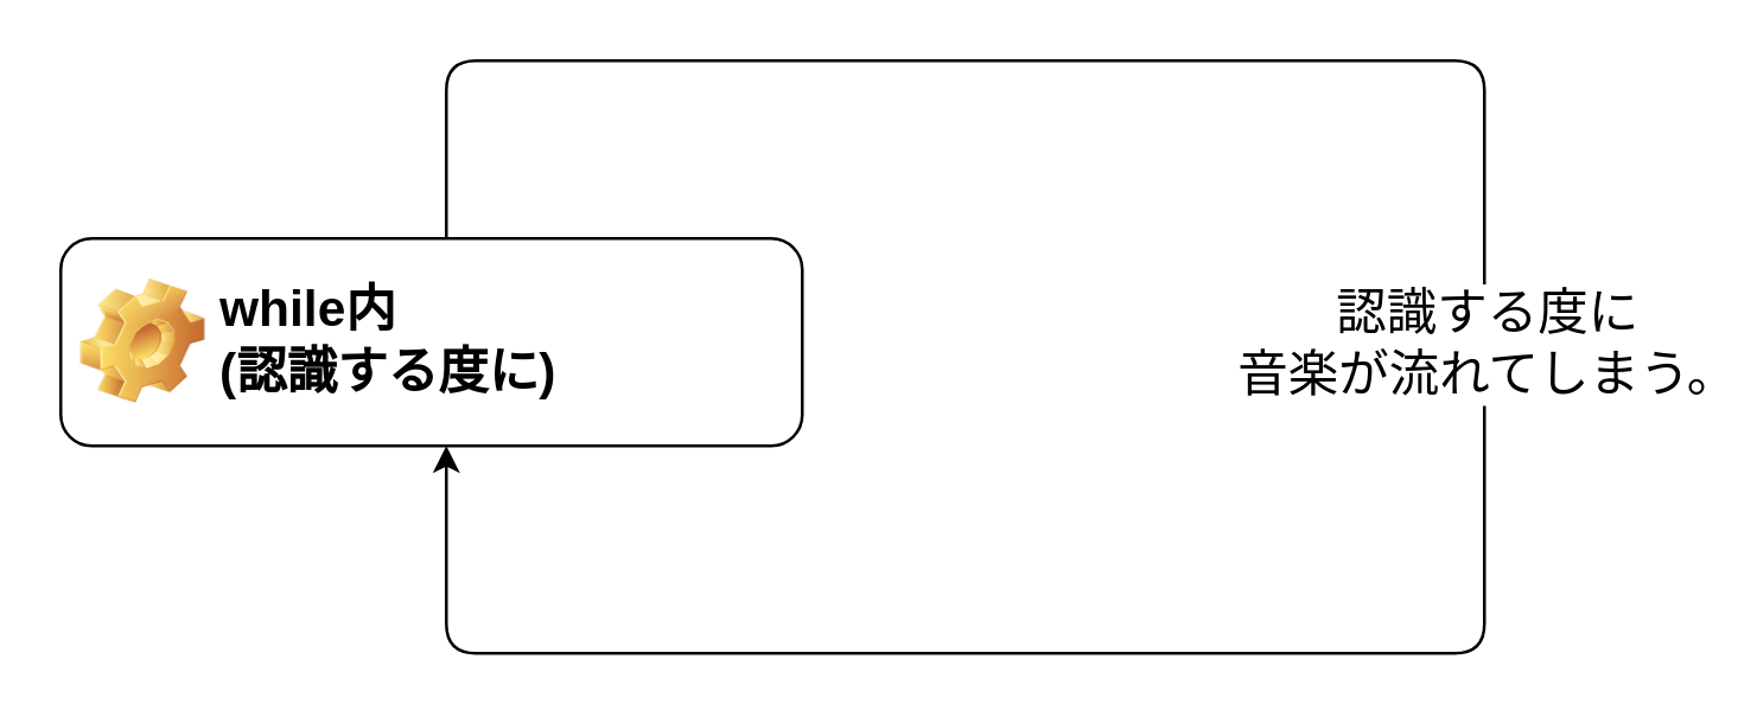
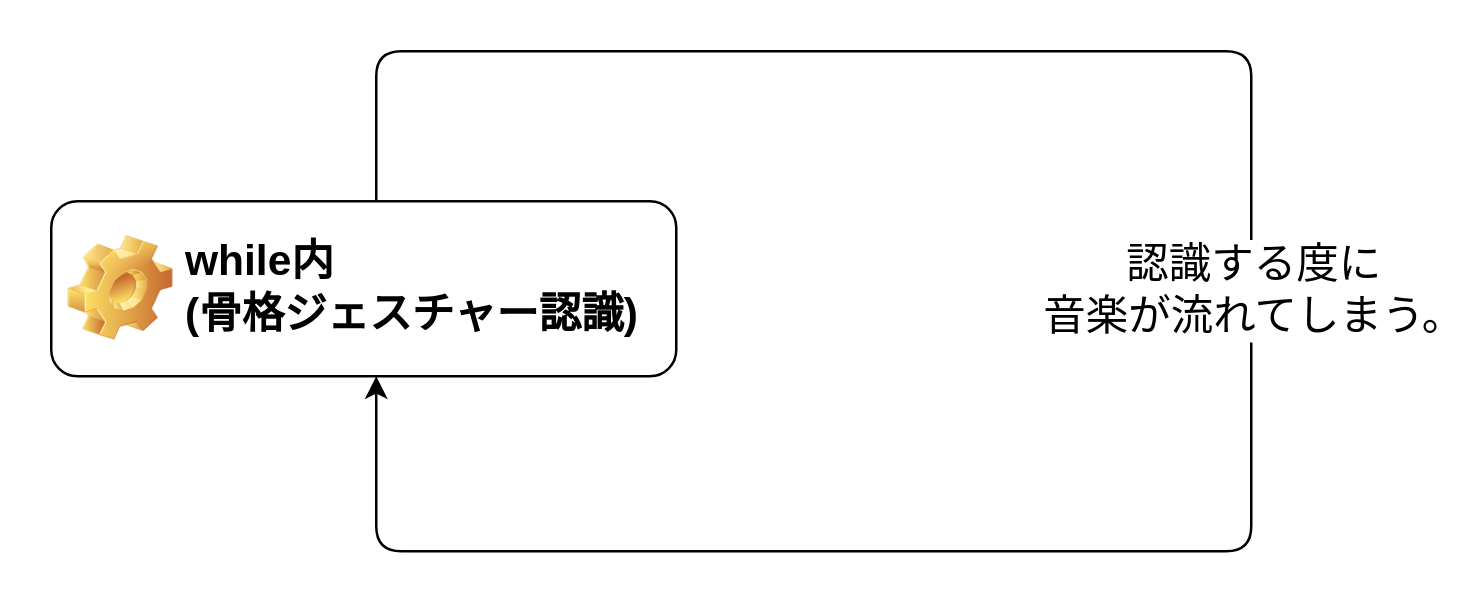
  <mxCell id="0" />
  <mxCell id="1" parent="0" />
  <mxCell id="2" style="edgeStyle=none;html=1;entryX=0.5;entryY=1;entryDx=0;entryDy=0;" parent="1" edge="1"><mxGeometry relative="1" as="geometry"><mxPoint x="150" y="150" as="targetPoint" /><mxPoint x="150" y="90" as="sourcePoint" /><Array as="points"><mxPoint x="150" y="20" /><mxPoint x="500" y="20" /><mxPoint x="500" y="220" /><mxPoint x="150" y="220" /></Array></mxGeometry></mxCell>
  <mxCell id="3" value="&lt;font style=&quot;font-size: 17px&quot;&gt;認識する度に&lt;br&gt;音楽が流れてしまう。&lt;/font&gt;" style="edgeLabel;html=1;align=center;verticalAlign=middle;resizable=0;points=[];" parent="2" vertex="1" connectable="0"><mxGeometry x="-0.04" y="1" relative="1" as="geometry"><mxPoint x="-1" y="16" as="offset" /></mxGeometry></mxCell>
- <mxCell id="4" value="&lt;font style=&quot;font-size: 17px&quot;&gt;while内&lt;br&gt;(認識する度に)&lt;/font&gt;" style="label;whiteSpace=wrap;html=1;image=img/clipart/Gear_128x128.png" parent="1" vertex="1"><mxGeometry x="20" y="80" width="250" height="70" as="geometry" /></mxCell>
+ <mxCell id="4" value="&lt;font style=&quot;font-size: 17px&quot;&gt;while内&lt;br&gt;(骨格ジェスチャー認識)&lt;/font&gt;" style="label;whiteSpace=wrap;html=1;image=img/clipart/Gear_128x128.png" parent="1" vertex="1"><mxGeometry x="20" y="80" width="250" height="70" as="geometry" /></mxCell>
